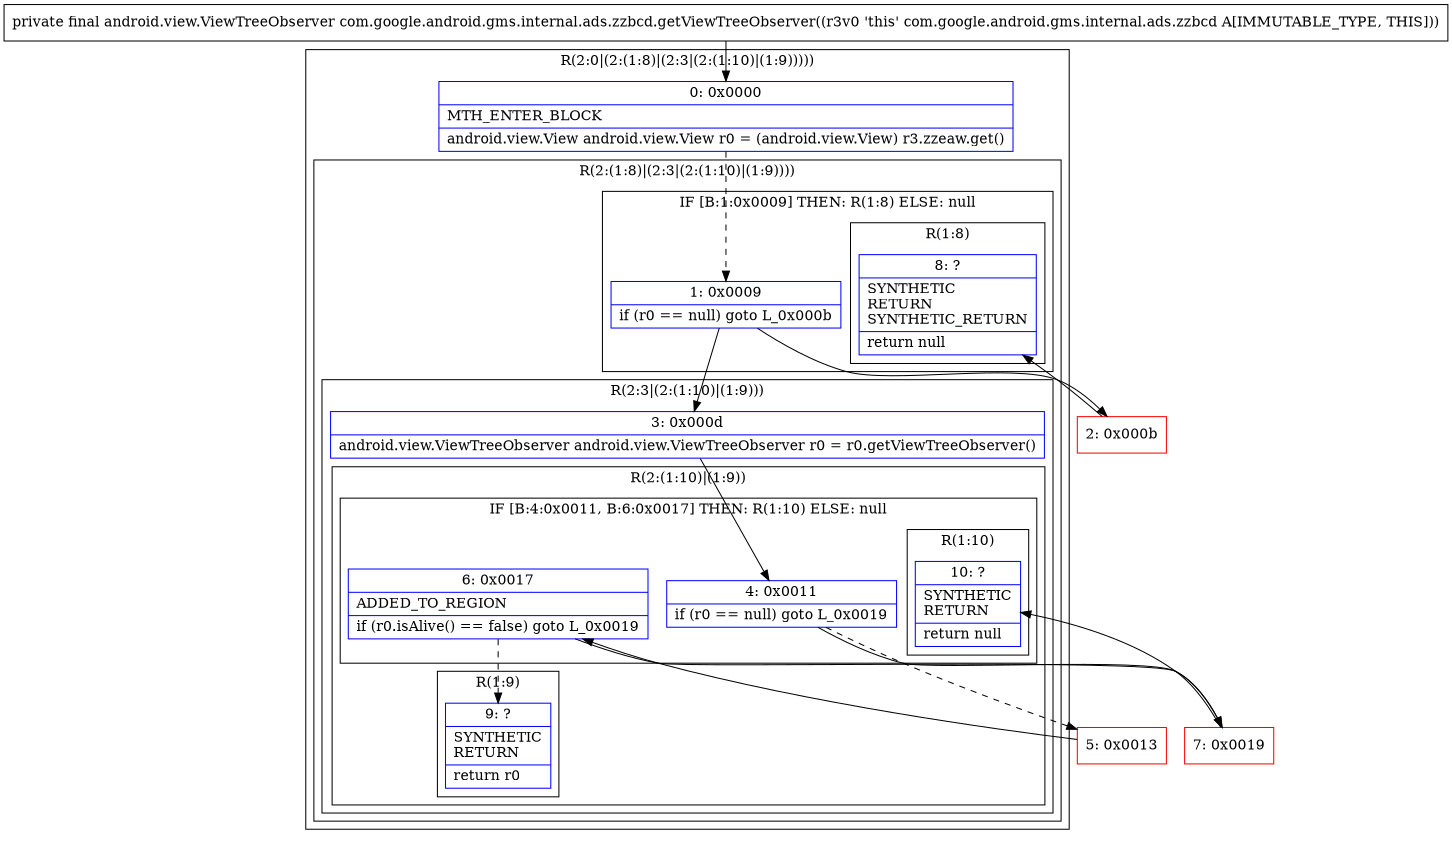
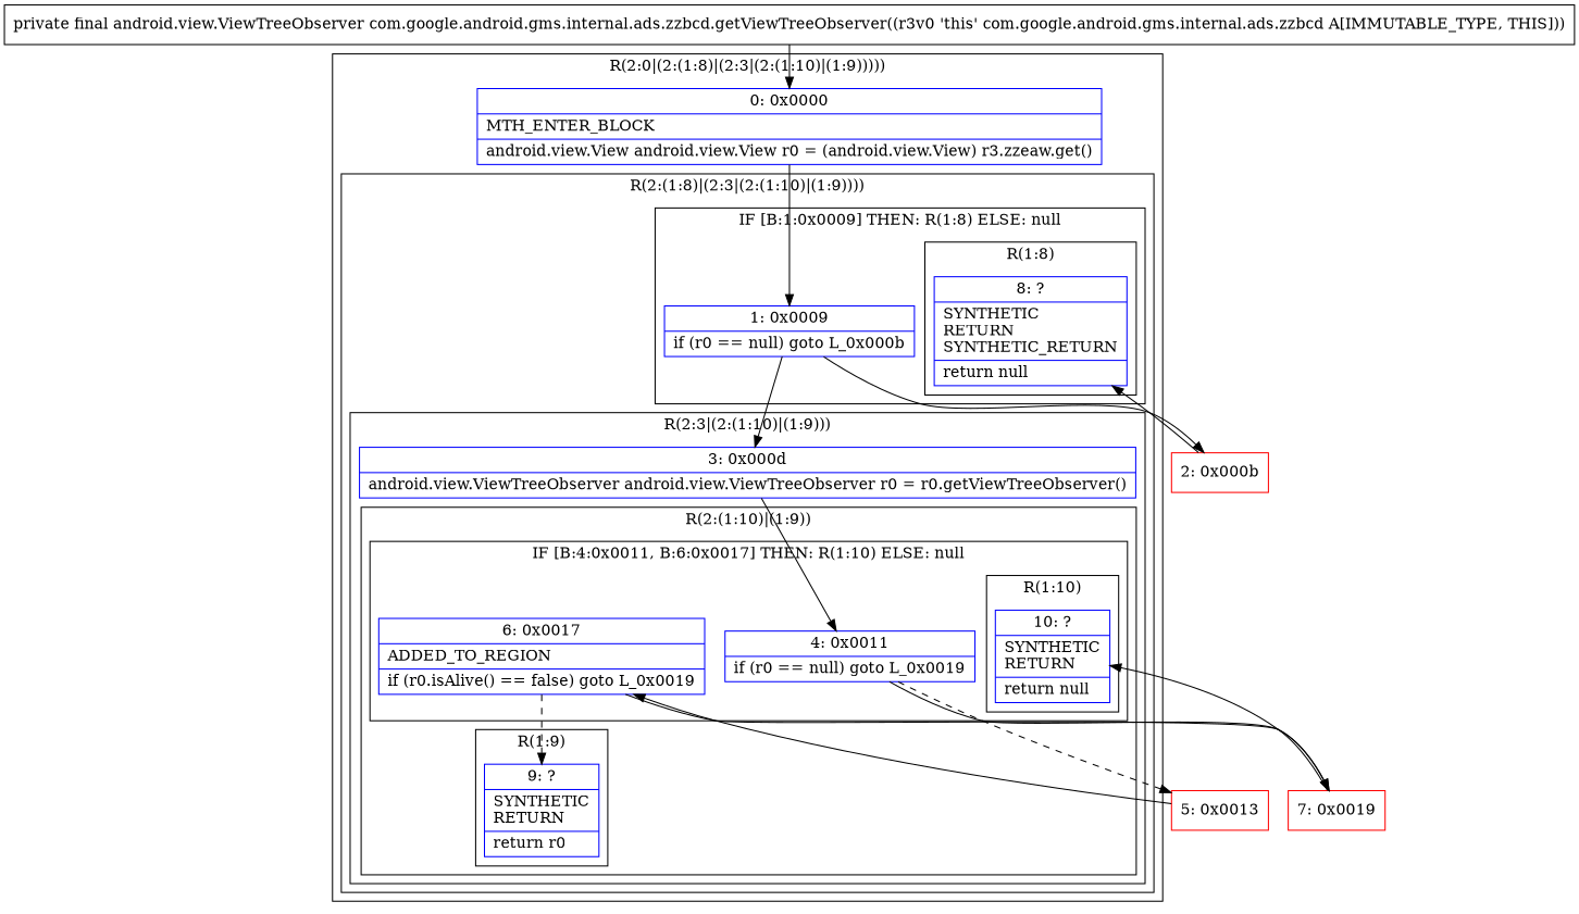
  digraph {
    node [color=blue shape=record]
    n1 [label="{8\:\ ?|SYNTHETIC\lRETURN\lSYNTHETIC_RETURN\l|return null\l}"]
    n2 [label="{1\:\ 0x0009|if (r0 == null) goto L_0x000b\l}"]
    n3 [label="{10\:\ ?|SYNTHETIC\lRETURN\l|return null\l}"]
    n4 [label="{4\:\ 0x0011|if (r0 == null) goto L_0x0019\l}"]
    n5 [label="{6\:\ 0x0017|ADDED_TO_REGION\l|if (r0.isAlive() == false) goto L_0x0019\l}"]
    n6 [label="{9\:\ ?|SYNTHETIC\lRETURN\l|return r0\l}"]
    n7 [label="{3\:\ 0x000d|android.view.ViewTreeObserver android.view.ViewTreeObserver r0 = r0.getViewTreeObserver()\l}"]
    n8 [label="{0\:\ 0x0000|MTH_ENTER_BLOCK\l|android.view.View android.view.View r0 = (android.view.View) r3.zzeaw.get()\l}"]
    n9 [color=red label="{2\:\ 0x000b}"]
    n10 [color=red label="{5\:\ 0x0013}"]
    n11 [color=red label="{7\:\ 0x0019}"]
    n12 [label="{private final android.view.ViewTreeObserver com.google.android.gms.internal.ads.zzbcd.getViewTreeObserver((r3v0 'this' com.google.android.gms.internal.ads.zzbcd A[IMMUTABLE_TYPE, THIS])) }" color=""]
    subgraph cluster_1 {
      label="R(2:0|(2:(1:8)|(2:3|(2:(1:10)|(1:9)))))"
      n8
      subgraph cluster_2 {
        label="R(2:(1:8)|(2:3|(2:(1:10)|(1:9))))"
        subgraph cluster_3 {
          label="IF [B:1:0x0009] THEN: R(1:8) ELSE: null"
          n2
          subgraph cluster_4 {
            label="R(1:8)"
            n1
          }
        }
        subgraph cluster_5 {
          label="R(2:3|(2:(1:10)|(1:9)))"
          n7
          subgraph cluster_6 {
            label="R(2:(1:10)|(1:9))"
            subgraph cluster_7 {
              label="IF [B:4:0x0011, B:6:0x0017] THEN: R(1:10) ELSE: null"
              n4
              n5
              subgraph cluster_8 {
                label="R(1:10)"
                n3
              }
            }
            subgraph cluster_9 {
              label="R(1:9)"
              n6
            }
          }
        }
      }
    }
    n2 -> n7 [style=solid]
    n2 -> n9
    n4 -> n10 [style=dashed]
    n4 -> n11
    n5 -> n6 [style=dashed]
    n5 -> n11
    n7 -> n4
-   n8 -> n2 [style=dashed]
+   n8 -> n2
    n9 -> n1
    n10 -> n5
    n11 -> n3
    n12 -> n8
  }
